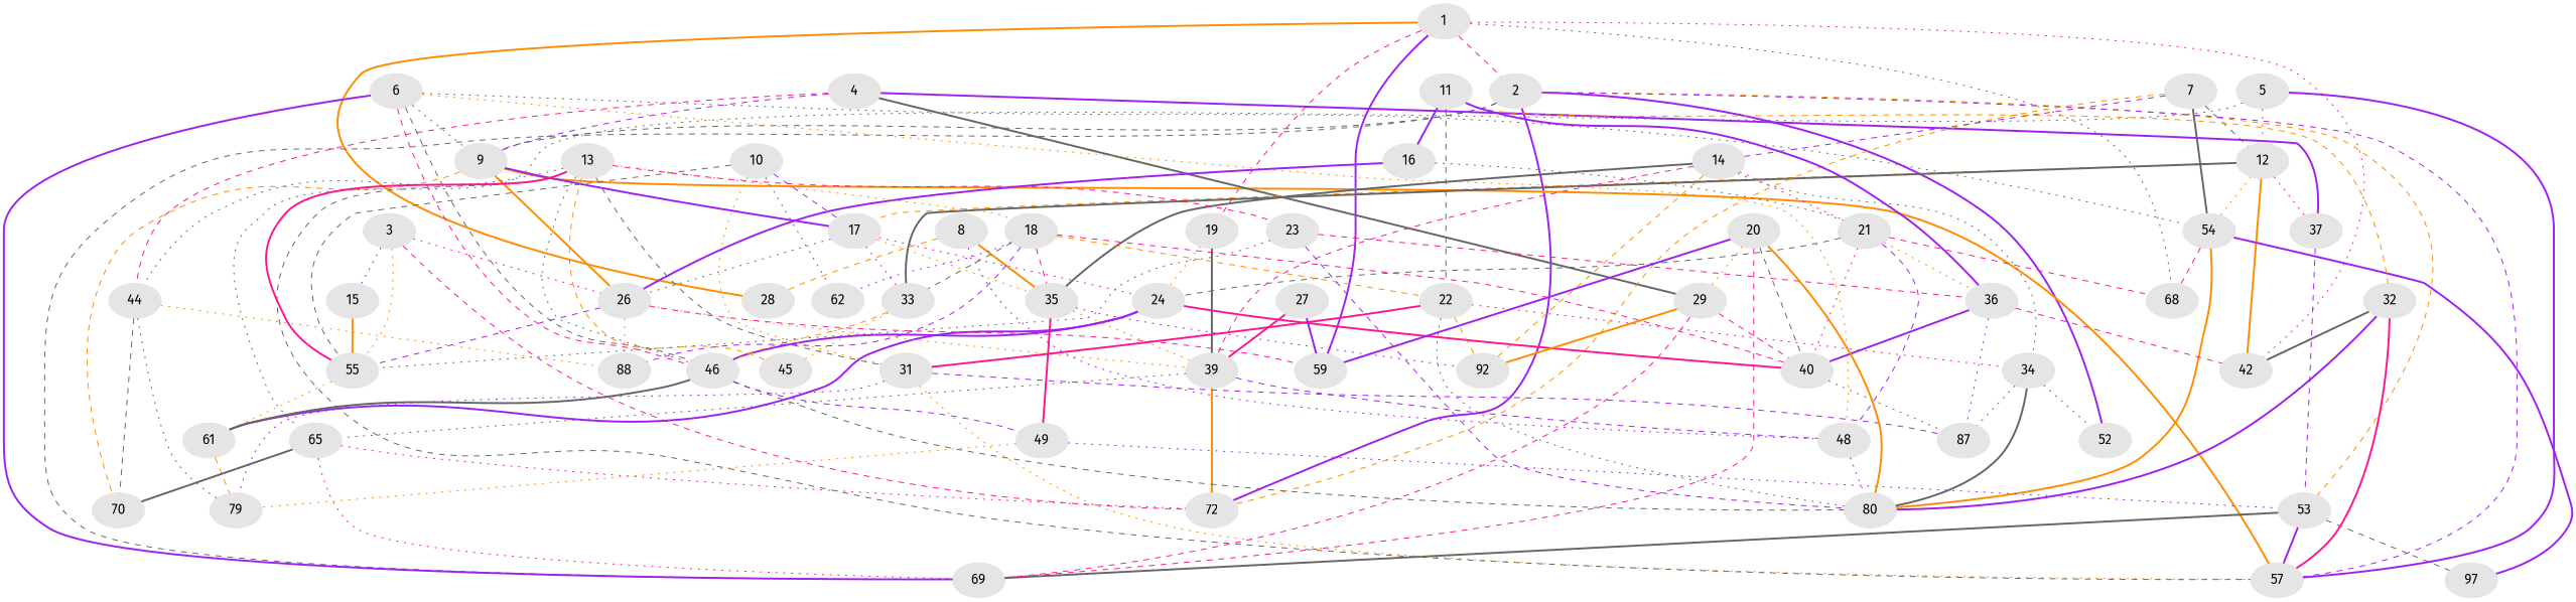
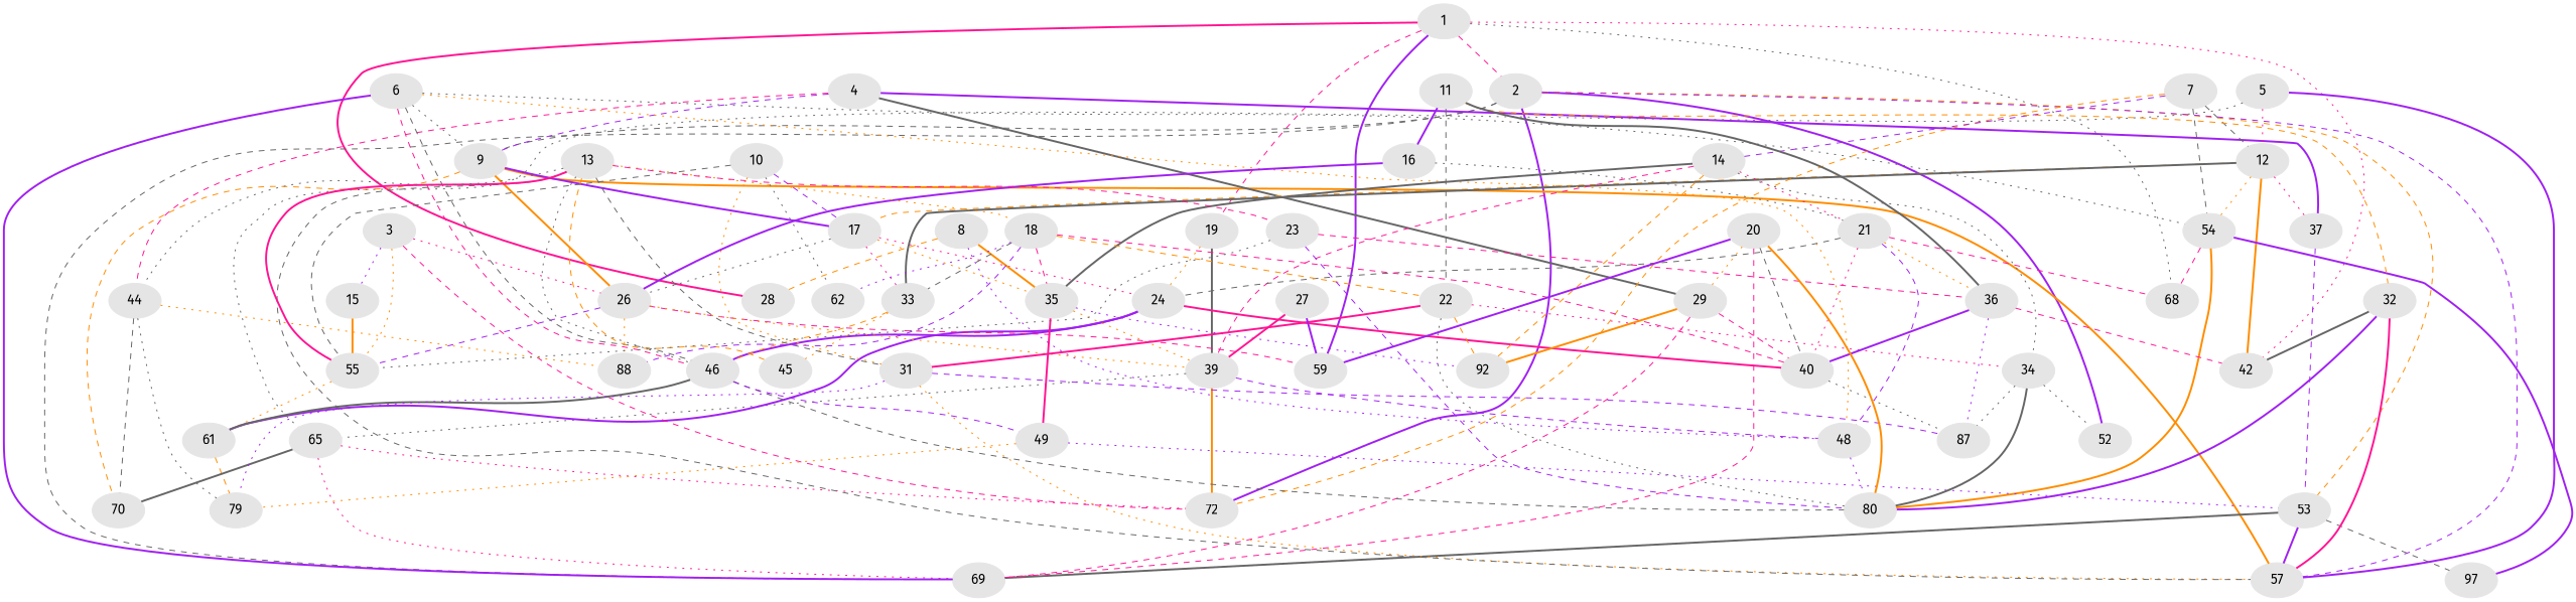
  graph {
    fontname="Fira Sans"
    node [color=gray90 fontname="Fira Sans" style=filled]
    edge [color=gray40 fontname="Fira Sans" style=dashed]
    1 [super="+74"]
    2 [super="+77"]
    19
    28
    42 [super="+43"]
    59 [super="+92"]
    68
    9 [super="+51"]
    52
    53 [super="+83"]
    57 [super="+75"]
    69 [super="+86"]
    72 [super="+98"]
    39 [super="+89"]
    24 [super="+25"]
    26 [super="+47"]
    17 [super="+79"]
    70
    97
    3 [super="+38"]
    15
    55 [super="+58"]
    88
    61 [super="+78"]
    4 [super="+30"]
    29
    37
    44 [super="+96"]
    n29 [label=92]
    40 [super="+64"]
    n31 [label=79]
    12 [super="+67"]
    54 [super="+90"]
    33
    5
    65 [super="+66"]
    6
    46 [super="+60"]
    48
    80 [super="+95"]
    49
    7
    14 [super="+76"]
    35 [super="+91"]
    21 [super="+50"]
    34
    8
    10
    31 [super="+81"]
    62
    87
    11 [super="+93"]
    16 [super="+56"]
    22 [super="+73"]
    32
    36 [super="+85"]
    45
    13 [super="+94"]
    18 [super="+82"]
    23 [super="+84"]
    20 [super="+41"]
    27
    1 -- 2 [color=deeppink]
    1 -- 19 [color=deeppink]
-   1 -- 28 [color=darkorange style=bold]
+   1 -- 28 [color=deeppink style=bold]
    1 -- 42 [color=deeppink style=dotted]
    1 -- 59 [color=purple style=bold]
    1 -- 68 [style=dotted]
    2 -- 9
    2 -- 52 [color=purple style=bold]
    2 -- 53 [color=darkorange]
    2 -- 57 [color=purple]
    2 -- 69 [weight=2]
    2 -- 72 [color=purple style=bold]
    19 -- 39 [style=bold]
    19 -- 24 [color=darkorange style=dotted]
    9 -- 57 [color=darkorange style=bold]
    9 -- 26 [color=darkorange style=bold]
    9 -- 17 [color=purple style=bold]
    9 -- 70 [color=darkorange]
    53 -- 57 [color=purple style=bold]
    53 -- 69 [style=bold weight=2]
    53 -- 97
    39 -- 72 [color=darkorange style=bold]
    39 -- 65 [style=dotted]
    39 -- 48 [color=purple]
    24 -- 61 [color=purple style=bold]
    24 -- 40 [color=deeppink style=bold]
    24 -- 46 [color=purple style=bold]
    26 -- 59 [color=deeppink]
    26 -- 39 [color=darkorange style=dotted]
    26 -- 55 [color=purple]
    26 -- 88 [color=darkorange style=dotted]
    17 -- 24 [color=deeppink style=dotted]
    17 -- 26 [style=dotted]
    17 -- 33 [color=deeppink style=dotted]
    17 -- 35 [color=darkorange style=dotted]
    3 -- 72 [color=deeppink]
    3 -- 26 [color=deeppink style=dotted weight=2]
    3 -- 15 [color=purple style=dotted]
    3 -- 55 [color=darkorange style=dotted]
    15 -- 55 [color=darkorange style=bold]
    55 -- 61 [color=darkorange style=dotted]
    61 -- n31 [color=darkorange]
    4 -- 9 [color=purple]
    4 -- 29 [style=bold]
    4 -- 37 [color=purple style=bold]
    4 -- 44 [color=deeppink]
    29 -- 69 [color=deeppink]
    29 -- n29 [color=darkorange style=bold]
    29 -- 40 [color=deeppink]
    37 -- 53 [color=purple]
    44 -- 70
    44 -- 88 [color=darkorange style=dotted]
    44 -- n31 [style=dotted]
    40 -- 87 [style=dotted]
    12 -- 42 [color=darkorange style=bold]
    12 -- 17 [color=darkorange]
    12 -- 37 [color=deeppink style=dotted]
    12 -- 54 [color=darkorange style=dotted]
    12 -- 33 [style=bold]
    54 -- 68 [color=deeppink weight=2]
    54 -- 97 [color=purple style=bold]
    54 -- 80 [color=darkorange style=bold]
    33 -- 46 [color=darkorange]
    33 -- 45 [color=darkorange style=dotted]
    5 -- 57 [color=purple style=bold]
    5 -- 12 [color=deeppink style=dotted]
    5 -- 65 [style=dotted]
    65 -- 69 [color=deeppink style=dotted]
    65 -- 72 [color=deeppink style=dotted]
    65 -- 70 [style=bold]
    6 -- 9 [style=dotted]
    6 -- 69 [color=purple style=bold]
    6 -- 54 [style=dotted]
    6 -- 46 [color=deeppink]
    6 -- 46
    6 -- 48 [color=darkorange style=dotted]
    46 -- 61 [style=bold]
    46 -- 80
    46 -- 49 [color=purple]
    48 -- 80 [color=purple style=dotted]
    49 -- 53 [color=purple style=dotted]
    49 -- n31 [color=darkorange style=dotted]
    7 -- 72 [color=darkorange]
    7 -- 12
-   7 -- 54 [style=bold]
+   7 -- 54
    7 -- 14 [color=purple]
    14 -- 39 [color=deeppink]
    14 -- n29 [color=darkorange]
    14 -- 35 [style=bold]
    14 -- 21 [color=deeppink style=dotted]
    14 -- 34 [style=dotted]
    35 -- 39 [color=darkorange style=dotted]
    35 -- n29 [color=purple style=dotted]
    35 -- 49 [color=deeppink style=bold]
    21 -- 68 [color=deeppink]
    21 -- 24
    21 -- 40 [color=deeppink style=dotted]
    21 -- 48 [color=purple]
    21 -- 36 [color=darkorange style=dotted]
    34 -- 52 [style=dotted]
    34 -- 80 [style=bold]
    34 -- 87 [style=dotted]
    8 -- 28 [color=darkorange]
    8 -- 48 [color=purple style=dotted]
    8 -- 35 [color=darkorange style=bold]
    10 -- 17 [color=purple]
    10 -- 55
    10 -- 31 [color=darkorange style=dotted]
    10 -- 62 [style=dotted]
    31 -- 57 [color=darkorange style=dotted]
    31 -- n31 [color=purple style=dotted]
    31 -- 87 [color=purple]
    11 -- 16 [color=purple style=bold]
    11 -- 22
    11 -- 32 [color=darkorange]
-   11 -- 36 [color=purple style=bold]
+   11 -- 36 [style=bold]
    16 -- 26 [color=purple style=bold]
    16 -- 21 [style=dotted]
    22 -- n29 [color=darkorange]
    22 -- 80 [style=dotted]
    22 -- 34 [color=deeppink style=dotted]
    22 -- 31 [color=deeppink style=bold]
    32 -- 42 [style=bold]
    32 -- 57 [color=deeppink style=bold]
    32 -- 80 [color=purple style=bold]
    36 -- 42 [color=deeppink]
    36 -- 40 [color=purple style=bold]
    36 -- 87 [color=purple style=dotted]
    13 -- 57 [weight=2]
    13 -- 55 [color=deeppink style=bold]
    13 -- 44 [style=dotted]
    13 -- 46 [style=dotted]
    13 -- 31
    13 -- 45 [color=darkorange]
    13 -- 18 [color=darkorange style=dotted]
    13 -- 23 [color=deeppink]
    18 -- 88 [color=purple]
    18 -- 40 [color=deeppink]
    18 -- 33
    18 -- 35 [color=deeppink]
    18 -- 62 [color=purple style=dotted]
    18 -- 22 [color=darkorange]
    23 -- 55 [style=dotted]
    23 -- 80 [color=purple]
    23 -- 36 [color=deeppink]
    20 -- 59 [color=purple style=bold]
    20 -- 69 [color=deeppink]
    20 -- 29 [color=darkorange style=dotted]
    20 -- 40
    20 -- 80 [color=darkorange style=bold]
    27 -- 59 [color=purple style=bold]
    27 -- 39 [color=deeppink style=bold]
  }
